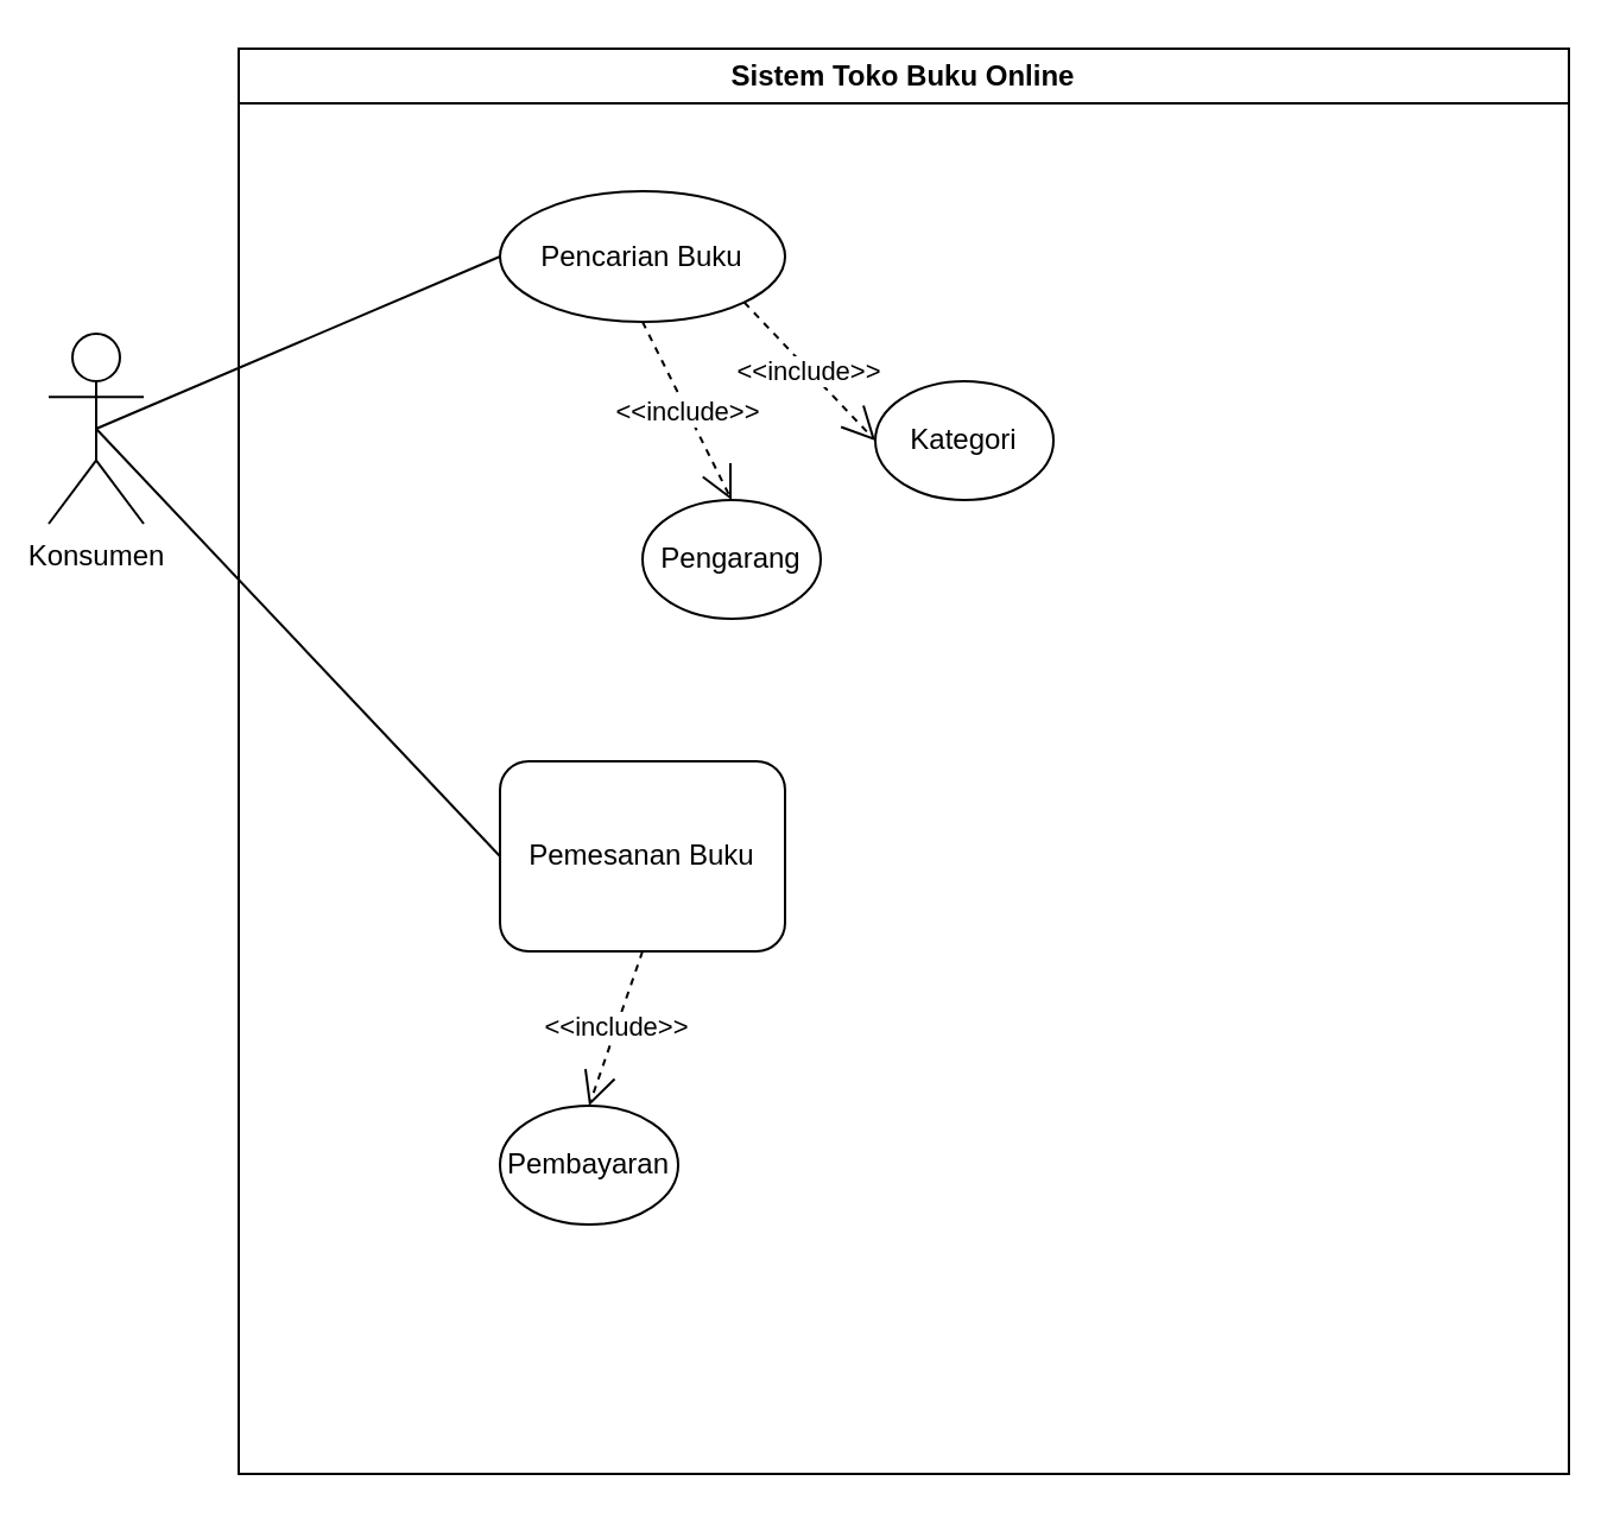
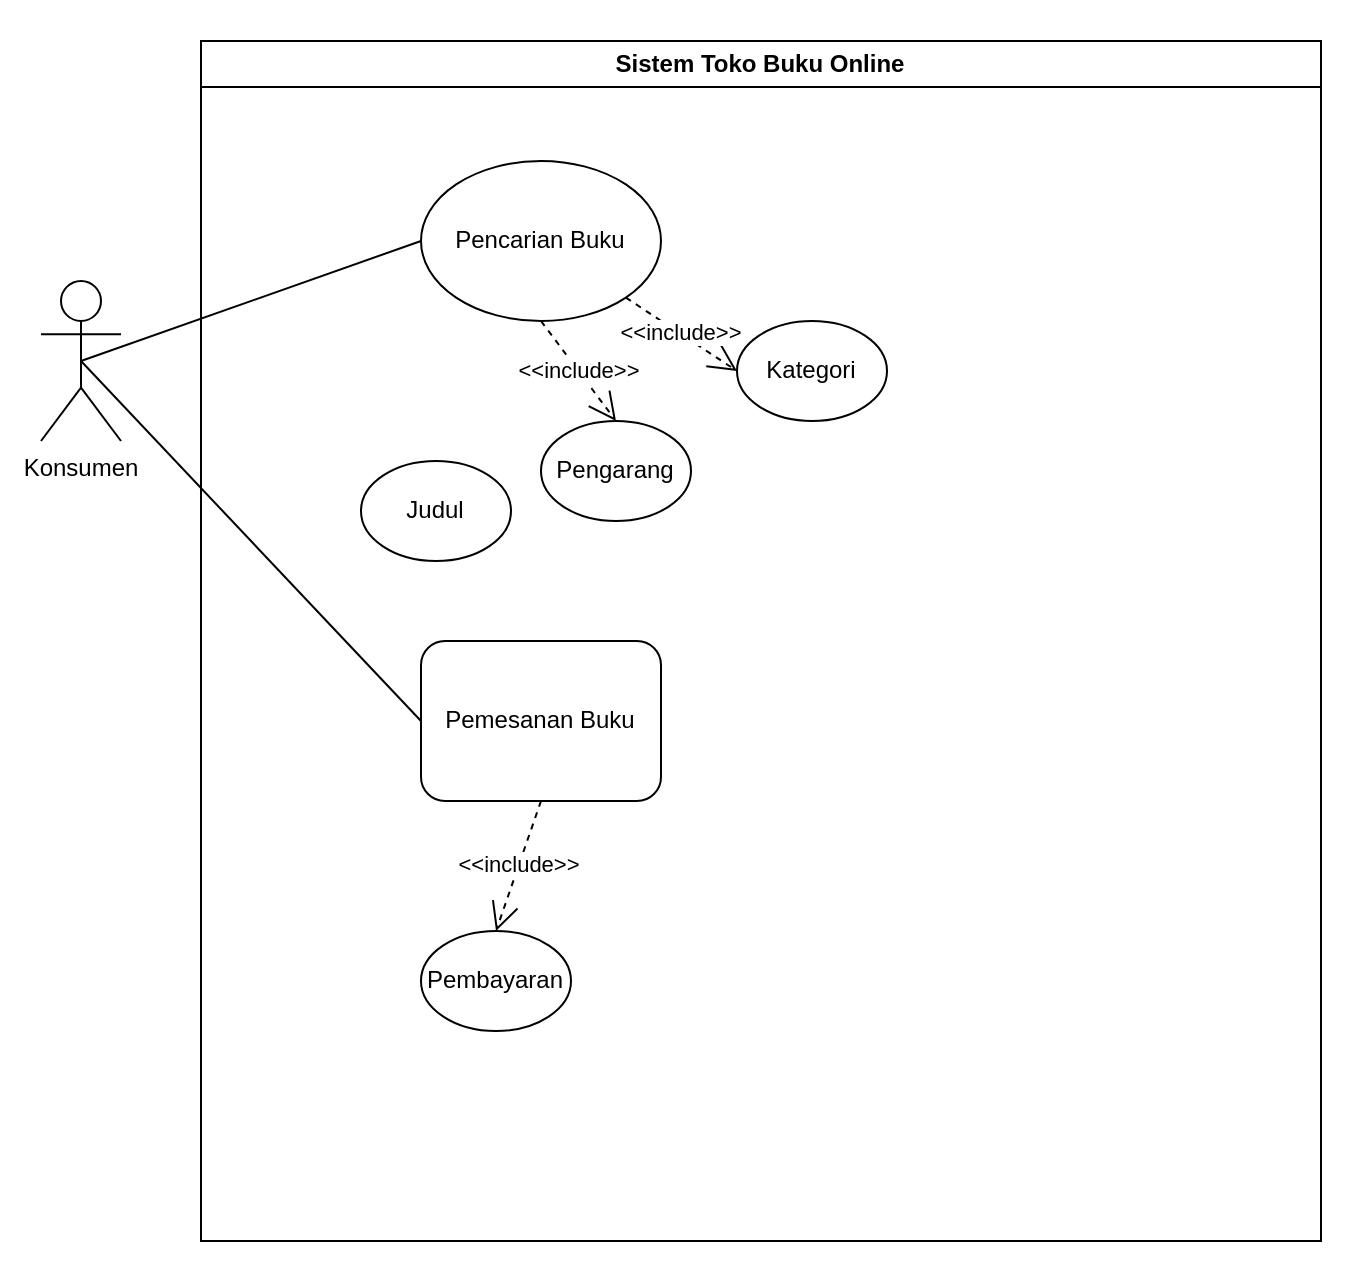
  <mxCell id="0" />
  <mxCell id="1" parent="0" />
  <mxCell id="2" value="Konsumen" style="shape=umlActor;verticalLabelPosition=bottom;verticalAlign=top;html=1;outlineConnect=0;" vertex="1" parent="1"><mxGeometry x="20" y="140" width="40" height="80" as="geometry" /></mxCell>
  <mxCell id="3" value="Sistem Toko Buku Online" style="swimlane;whiteSpace=wrap;html=1;" vertex="1" parent="1"><mxGeometry x="100" y="20" width="560" height="600" as="geometry" /></mxCell>
- <mxCell id="4" value="Pencarian Buku" style="ellipse;whiteSpace=wrap;html=1;" vertex="1" parent="3"><mxGeometry x="110" y="60" width="120" height="55" as="geometry" /></mxCell>
+ <mxCell id="4" value="Pencarian Buku" style="ellipse;whiteSpace=wrap;html=1;" vertex="1" parent="3"><mxGeometry x="110" y="60" width="120" height="80" as="geometry" /></mxCell>
+ <mxCell id="5" value="Judul" style="ellipse;whiteSpace=wrap;html=1;" vertex="1" parent="3"><mxGeometry x="80" y="210" width="75" height="50" as="geometry" /></mxCell>
  <mxCell id="6" value="Pengarang" style="ellipse;whiteSpace=wrap;html=1;" vertex="1" parent="3"><mxGeometry x="170" y="190" width="75" height="50" as="geometry" /></mxCell>
  <mxCell id="7" value="Kategori" style="ellipse;whiteSpace=wrap;html=1;" vertex="1" parent="3"><mxGeometry x="268" y="140" width="75" height="50" as="geometry" /></mxCell>
  <mxCell id="8" value="Pemesanan Buku" style="whiteSpace=wrap;html=1;rounded=1;" vertex="1" parent="3"><mxGeometry x="110" y="300" width="120" height="80" as="geometry" /></mxCell>
  <mxCell id="9" value="&amp;lt;&amp;lt;include&amp;gt;&amp;gt;" style="endArrow=open;endSize=12;dashed=1;html=1;rounded=0;exitX=0.5;exitY=1;exitDx=0;exitDy=0;entryX=0.5;entryY=0;entryDx=0;entryDy=0;" edge="1" parent="3" source="4" target="6"><mxGeometry width="160" relative="1" as="geometry"><mxPoint x="128" y="220" as="sourcePoint" /><mxPoint x="138" y="138" as="targetPoint" /></mxGeometry></mxCell>
  <mxCell id="10" value="&amp;lt;&amp;lt;include&amp;gt;&amp;gt;" style="endArrow=open;endSize=12;dashed=1;html=1;rounded=0;exitX=1;exitY=1;exitDx=0;exitDy=0;entryX=0;entryY=0.5;entryDx=0;entryDy=0;" edge="1" parent="3" source="4" target="7"><mxGeometry width="160" relative="1" as="geometry"><mxPoint x="138" y="230" as="sourcePoint" /><mxPoint x="148" y="148" as="targetPoint" /></mxGeometry></mxCell>
  <mxCell id="11" value="Pembayaran" style="ellipse;whiteSpace=wrap;html=1;" vertex="1" parent="3"><mxGeometry x="110" y="445" width="75" height="50" as="geometry" /></mxCell>
  <mxCell id="12" value="&amp;lt;&amp;lt;include&amp;gt;&amp;gt;" style="endArrow=open;endSize=12;dashed=1;html=1;rounded=0;exitX=0.5;exitY=1;exitDx=0;exitDy=0;entryX=0.5;entryY=0;entryDx=0;entryDy=0;" edge="1" parent="3" source="8" target="11"><mxGeometry width="160" relative="1" as="geometry"><mxPoint x="138" y="138" as="sourcePoint" /><mxPoint x="128" y="220" as="targetPoint" /></mxGeometry></mxCell>
  <mxCell id="13" value="" style="endArrow=none;html=1;rounded=0;exitX=0.5;exitY=0.5;exitDx=0;exitDy=0;exitPerimeter=0;entryX=0;entryY=0.5;entryDx=0;entryDy=0;" edge="1" parent="1" source="2" target="4"><mxGeometry width="50" height="50" relative="1" as="geometry"><mxPoint x="160" y="360" as="sourcePoint" /><mxPoint x="210" y="310" as="targetPoint" /></mxGeometry></mxCell>
  <mxCell id="14" value="" style="endArrow=none;html=1;rounded=0;exitX=0.5;exitY=0.5;exitDx=0;exitDy=0;exitPerimeter=0;entryX=0;entryY=0.5;entryDx=0;entryDy=0;" edge="1" parent="1" source="2" target="8"><mxGeometry width="50" height="50" relative="1" as="geometry"><mxPoint x="50" y="190" as="sourcePoint" /><mxPoint x="220" y="130" as="targetPoint" /></mxGeometry></mxCell>
